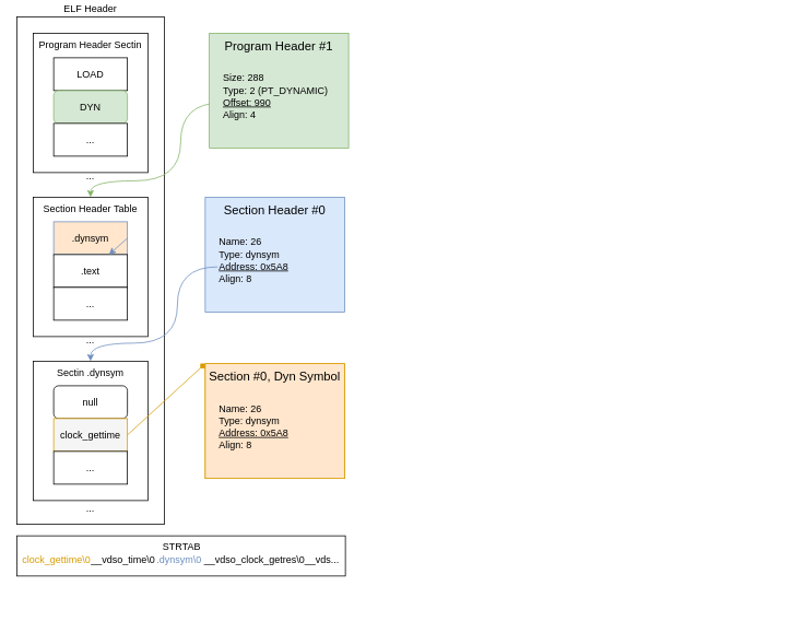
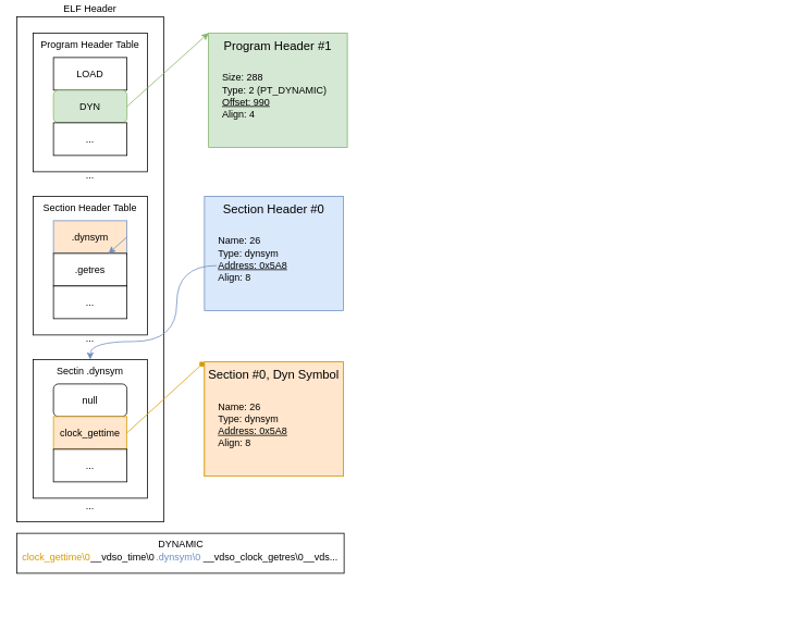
  <mxCell id="0" />
  <mxCell id="1" parent="0" />
  <mxCell id="2" value="ELF Header" style="rounded=0;whiteSpace=wrap;html=1;labelPosition=center;verticalLabelPosition=top;align=center;verticalAlign=bottom;" vertex="1" parent="1"><mxGeometry x="20" y="20" width="180" height="619" as="geometry" /></mxCell>
  <mxCell id="3" value="" style="shape=image;verticalLabelPosition=bottom;labelBackgroundColor=default;verticalAlign=top;aspect=fixed;imageAspect=0;image=http://localhost:8000/images/elf.png;" vertex="1" parent="1"><mxGeometry x="460" y="20" width="497.62" height="730" as="geometry" /></mxCell>
  <mxCell id="4" value="" style="group" vertex="1" connectable="0" parent="1"><mxGeometry x="40" y="40" width="140" height="200" as="geometry" /></mxCell>
- <mxCell id="5" value="Program Header Sectin" style="rounded=0;whiteSpace=wrap;html=1;verticalAlign=top;" vertex="1" parent="4"><mxGeometry width="140" height="170" as="geometry" /></mxCell>
+ <mxCell id="5" value="Program Header Table" style="rounded=0;whiteSpace=wrap;html=1;verticalAlign=top;" vertex="1" parent="4"><mxGeometry width="140" height="170" as="geometry" /></mxCell>
  <mxCell id="6" value="" style="group" vertex="1" connectable="0" parent="4"><mxGeometry x="25" y="30" width="90" height="120" as="geometry" /></mxCell>
  <mxCell id="7" value="LOAD" style="rounded=0;whiteSpace=wrap;html=1;" vertex="1" parent="6"><mxGeometry width="90" height="40" as="geometry" /></mxCell>
  <mxCell id="8" value="DYN" style="whiteSpace=wrap;html=1;fillColor=#d5e8d4;strokeColor=#82b366;rounded=1;" vertex="1" parent="6"><mxGeometry y="40" width="90" height="40" as="geometry" /></mxCell>
  <mxCell id="9" value="..." style="rounded=0;whiteSpace=wrap;html=1;" vertex="1" parent="6"><mxGeometry y="80" width="90" height="40" as="geometry" /></mxCell>
  <mxCell id="10" value="..." style="text;html=1;align=center;verticalAlign=middle;whiteSpace=wrap;rounded=0;" vertex="1" parent="1"><mxGeometry x="80" y="200" width="60" height="30" as="geometry" /></mxCell>
  <mxCell id="11" value="..." style="text;html=1;align=center;verticalAlign=middle;whiteSpace=wrap;rounded=0;" vertex="1" parent="1"><mxGeometry x="80" y="605" width="60" height="30" as="geometry" /></mxCell>
- <mxCell id="12" style="edgeStyle=orthogonalEdgeStyle;rounded=0;orthogonalLoop=1;jettySize=auto;html=1;curved=1;exitX=0;exitY=0;exitDx=0;exitDy=0;fillColor=#d5e8d4;strokeColor=#82b366;entryX=0.5;entryY=0;entryDx=0;entryDy=0;" edge="1" parent="1" source="19" target="34"><mxGeometry relative="1" as="geometry"><mxPoint x="219.97" y="125" as="sourcePoint" /><mxPoint x="109.999" y="280" as="targetPoint" /><Array as="points"><mxPoint x="220" y="125" /><mxPoint x="220" y="220" /><mxPoint x="110" y="220" /></Array></mxGeometry></mxCell>
  <mxCell id="13" value="" style="group" vertex="1" connectable="0" parent="1"><mxGeometry x="255" y="40" width="170" height="140" as="geometry" /></mxCell>
  <mxCell id="14" value="Program Header #1" style="rounded=0;whiteSpace=wrap;html=1;fillColor=#d5e8d4;strokeColor=#82b366;fontSize=15;verticalAlign=top;" vertex="1" parent="13"><mxGeometry width="170" height="140" as="geometry" /></mxCell>
  <mxCell id="15" value="" style="group" vertex="1" connectable="0" parent="13"><mxGeometry x="15" y="40" width="150" height="75" as="geometry" /></mxCell>
  <mxCell id="16" value="Size: 288" style="text;html=1;align=left;verticalAlign=middle;whiteSpace=wrap;rounded=0;" vertex="1" parent="15"><mxGeometry width="60" height="30" as="geometry" /></mxCell>
  <mxCell id="17" value="Type: 2 (PT_DYNAMIC)" style="text;html=1;align=left;verticalAlign=middle;whiteSpace=wrap;rounded=0;" vertex="1" parent="15"><mxGeometry y="15" width="150" height="30" as="geometry" /></mxCell>
  <mxCell id="18" value="Offset: 990" style="text;html=1;align=left;verticalAlign=middle;whiteSpace=wrap;rounded=0;fontStyle=4" vertex="1" parent="15"><mxGeometry y="30" width="70" height="30" as="geometry" /></mxCell>
  <mxCell id="19" value="Align: 4" style="text;html=1;align=left;verticalAlign=middle;whiteSpace=wrap;rounded=0;fontStyle=0" vertex="1" parent="15"><mxGeometry y="45" width="70" height="30" as="geometry" /></mxCell>
  <mxCell id="20" value="" style="group" vertex="1" connectable="0" parent="1"><mxGeometry x="250" y="240" width="170" height="140" as="geometry" /></mxCell>
  <mxCell id="21" value="Section Header #0" style="rounded=0;whiteSpace=wrap;html=1;fillColor=#dae8fc;strokeColor=#6c8ebf;fontSize=15;verticalAlign=top;" vertex="1" parent="20"><mxGeometry width="170" height="140" as="geometry" /></mxCell>
  <mxCell id="22" value="" style="group" vertex="1" connectable="0" parent="20"><mxGeometry x="15" y="40" width="150" height="75" as="geometry" /></mxCell>
  <mxCell id="23" value="Name: 26" style="text;html=1;align=left;verticalAlign=middle;whiteSpace=wrap;rounded=0;" vertex="1" parent="22"><mxGeometry width="60" height="30" as="geometry" /></mxCell>
  <mxCell id="24" value="Type: dynsym" style="text;html=1;align=left;verticalAlign=middle;whiteSpace=wrap;rounded=0;" vertex="1" parent="22"><mxGeometry y="15" width="150" height="30" as="geometry" /></mxCell>
  <mxCell id="25" value="Address: 0x5A8" style="text;html=1;align=left;verticalAlign=middle;whiteSpace=wrap;rounded=0;fontStyle=4" vertex="1" parent="22"><mxGeometry y="30" width="100" height="30" as="geometry" /></mxCell>
  <mxCell id="26" value="Align: 8" style="text;html=1;align=left;verticalAlign=middle;whiteSpace=wrap;rounded=0;fontStyle=0" vertex="1" parent="22"><mxGeometry y="45" width="70" height="30" as="geometry" /></mxCell>
  <mxCell id="27" value="" style="group;fillColor=#ffe6cc;strokeColor=#d79b00;" vertex="1" connectable="0" parent="1"><mxGeometry x="250" y="443" width="170" height="140" as="geometry" /></mxCell>
  <mxCell id="28" value="Section #0, Dyn Symbol" style="rounded=0;whiteSpace=wrap;html=1;fillColor=#ffe6cc;strokeColor=#d79b00;fontSize=15;verticalAlign=top;" vertex="1" parent="27"><mxGeometry width="170" height="140" as="geometry" /></mxCell>
  <mxCell id="29" value="" style="group" vertex="1" connectable="0" parent="27"><mxGeometry x="15" y="40" width="150" height="75" as="geometry" /></mxCell>
  <mxCell id="30" value="Name: 26" style="text;html=1;align=left;verticalAlign=middle;whiteSpace=wrap;rounded=0;" vertex="1" parent="29"><mxGeometry width="60" height="30" as="geometry" /></mxCell>
  <mxCell id="31" value="Type: dynsym" style="text;html=1;align=left;verticalAlign=middle;whiteSpace=wrap;rounded=0;" vertex="1" parent="29"><mxGeometry y="15" width="150" height="30" as="geometry" /></mxCell>
  <mxCell id="32" value="Address: 0x5A8" style="text;html=1;align=left;verticalAlign=middle;whiteSpace=wrap;rounded=0;fontStyle=4" vertex="1" parent="29"><mxGeometry y="30" width="100" height="30" as="geometry" /></mxCell>
  <mxCell id="33" value="Align: 8" style="text;html=1;align=left;verticalAlign=middle;whiteSpace=wrap;rounded=0;fontStyle=0" vertex="1" parent="29"><mxGeometry y="45" width="70" height="30" as="geometry" /></mxCell>
  <mxCell id="34" value="Section Header Table" style="rounded=0;whiteSpace=wrap;html=1;verticalAlign=top;" vertex="1" parent="1"><mxGeometry x="40" y="240" width="140" height="170" as="geometry" /></mxCell>
  <mxCell id="35" value="" style="group" vertex="1" connectable="0" parent="1"><mxGeometry x="65" y="270" width="90" height="120" as="geometry" /></mxCell>
  <mxCell id="36" value=".dynsym" style="rounded=0;whiteSpace=wrap;html=1;fillColor=#ffe6cc;strokeColor=#6c8ebf;" vertex="1" parent="35"><mxGeometry width="90" height="40" as="geometry" /></mxCell>
- <mxCell id="37" value=".text" style="rounded=0;whiteSpace=wrap;html=1;" vertex="1" parent="35"><mxGeometry y="40" width="90" height="40" as="geometry" /></mxCell>
+ <mxCell id="37" value=".getres" style="rounded=0;whiteSpace=wrap;html=1;" vertex="1" parent="35"><mxGeometry y="40" width="90" height="40" as="geometry" /></mxCell>
  <mxCell id="38" value="..." style="rounded=0;whiteSpace=wrap;html=1;" vertex="1" parent="35"><mxGeometry y="80" width="90" height="40" as="geometry" /></mxCell>
  <mxCell id="39" value="..." style="text;html=1;align=center;verticalAlign=middle;whiteSpace=wrap;rounded=0;" vertex="1" parent="1"><mxGeometry x="80" y="400" width="60" height="30" as="geometry" /></mxCell>
  <mxCell id="40" style="edgeStyle=orthogonalEdgeStyle;rounded=0;orthogonalLoop=1;jettySize=auto;html=1;exitX=0;exitY=0.5;exitDx=0;exitDy=0;entryX=0.5;entryY=0;entryDx=0;entryDy=0;curved=1;fillColor=#dae8fc;strokeColor=#6c8ebf;" edge="1" parent="1" source="25" target="41"><mxGeometry relative="1" as="geometry"><Array as="points"><mxPoint x="216" y="325" /><mxPoint x="216" y="418" /><mxPoint x="110" y="418" /></Array></mxGeometry></mxCell>
  <mxCell id="41" value="Sectin .dynsym" style="rounded=0;whiteSpace=wrap;html=1;verticalAlign=top;" vertex="1" parent="1"><mxGeometry x="40" y="440" width="140" height="170" as="geometry" /></mxCell>
  <mxCell id="42" value="" style="group" vertex="1" connectable="0" parent="1"><mxGeometry x="65" y="470" width="90" height="120" as="geometry" /></mxCell>
  <mxCell id="43" value="null" style="whiteSpace=wrap;html=1;rounded=1;" vertex="1" parent="42"><mxGeometry width="90" height="40" as="geometry" /></mxCell>
- <mxCell id="44" value="clock_gettime" style="rounded=0;whiteSpace=wrap;html=1;fillColor=#f5f5f5;strokeColor=#d79b00;" vertex="1" parent="42"><mxGeometry y="40" width="90" height="40" as="geometry" /></mxCell>
+ <mxCell id="44" value="clock_gettime" style="rounded=0;whiteSpace=wrap;html=1;fillColor=#ffe6cc;strokeColor=#d79b00;" vertex="1" parent="42"><mxGeometry y="40" width="90" height="40" as="geometry" /></mxCell>
  <mxCell id="45" value="..." style="rounded=0;whiteSpace=wrap;html=1;" vertex="1" parent="42"><mxGeometry y="80" width="90" height="40" as="geometry" /></mxCell>
  <mxCell id="46" value="" style="rounded=0;whiteSpace=wrap;html=1;" vertex="1" parent="1"><mxGeometry x="20" y="653" width="401" height="49" as="geometry" /></mxCell>
- <mxCell id="47" value="STRTAB" style="text;html=1;align=center;verticalAlign=middle;resizable=0;points=[];autosize=1;strokeColor=none;fillColor=none;" vertex="1" parent="1"><mxGeometry x="188.5" y="653" width="64" height="26" as="geometry" /></mxCell>
+ <mxCell id="47" value="DYNAMIC" style="text;html=1;align=center;verticalAlign=middle;resizable=0;points=[];autosize=1;strokeColor=none;fillColor=none;" vertex="1" parent="1"><mxGeometry x="188.5" y="653" width="64" height="26" as="geometry" /></mxCell>
  <mxCell id="48" value="clock_gettime\0" style="text;html=1;align=left;verticalAlign=middle;resizable=0;points=[];autosize=1;strokeColor=none;fillColor=none;fontColor=#D79B00;fontStyle=0" vertex="1" parent="1"><mxGeometry x="25" y="670" width="101" height="26" as="geometry" /></mxCell>
  <mxCell id="49" value="__vdso_time\0" style="text;html=1;align=left;verticalAlign=middle;resizable=0;points=[];autosize=1;strokeColor=none;fillColor=none;fontColor=#000000;fontStyle=0" vertex="1" parent="1"><mxGeometry x="109" y="670" width="96" height="26" as="geometry" /></mxCell>
  <mxCell id="50" value=".dynsym\0" style="text;html=1;align=left;verticalAlign=middle;resizable=0;points=[];autosize=1;strokeColor=none;fillColor=none;fontColor=#6C8EBF;fontStyle=0" vertex="1" parent="1"><mxGeometry x="189" y="670" width="73" height="26" as="geometry" /></mxCell>
  <mxCell id="51" value="__vdso_clock_getres\0__vds..." style="text;html=1;align=left;verticalAlign=middle;resizable=0;points=[];autosize=1;strokeColor=none;fillColor=none;fontColor=#000000;fontStyle=0" vertex="1" parent="1"><mxGeometry x="247" y="670" width="183" height="26" as="geometry" /></mxCell>
  <mxCell id="52" value="" style="endArrow=classic;html=1;rounded=0;exitX=1;exitY=0.5;exitDx=0;exitDy=0;fillColor=#dae8fc;strokeColor=#6c8ebf;" edge="1" parent="1" source="36" target="37"><mxGeometry width="50" height="50" relative="1" as="geometry"><mxPoint x="485" y="519" as="sourcePoint" /><mxPoint x="535" y="469" as="targetPoint" /></mxGeometry></mxCell>
+ <mxCell id="53" value="" style="edgeStyle=none;orthogonalLoop=1;jettySize=auto;html=1;rounded=0;exitX=1;exitY=0.5;exitDx=0;exitDy=0;entryX=0;entryY=0;entryDx=0;entryDy=0;fillColor=#d5e8d4;strokeColor=#82b366;" edge="1" parent="1" source="8" target="14"><mxGeometry width="100" relative="1" as="geometry"><mxPoint x="165" y="90" as="sourcePoint" /><mxPoint x="265" y="90" as="targetPoint" /><Array as="points" /></mxGeometry></mxCell>
  <mxCell id="54" value="" style="edgeStyle=none;orthogonalLoop=1;jettySize=auto;html=1;rounded=0;exitX=1;exitY=0.5;exitDx=0;exitDy=0;entryX=0;entryY=0;entryDx=0;entryDy=0;fillColor=#ffe6cc;strokeColor=#d79b00;endArrow=diamond;" edge="1" parent="1" source="44" target="28"><mxGeometry width="100" relative="1" as="geometry"><mxPoint x="174" y="474" as="sourcePoint" /><mxPoint x="274" y="474" as="targetPoint" /><Array as="points" /></mxGeometry></mxCell>
